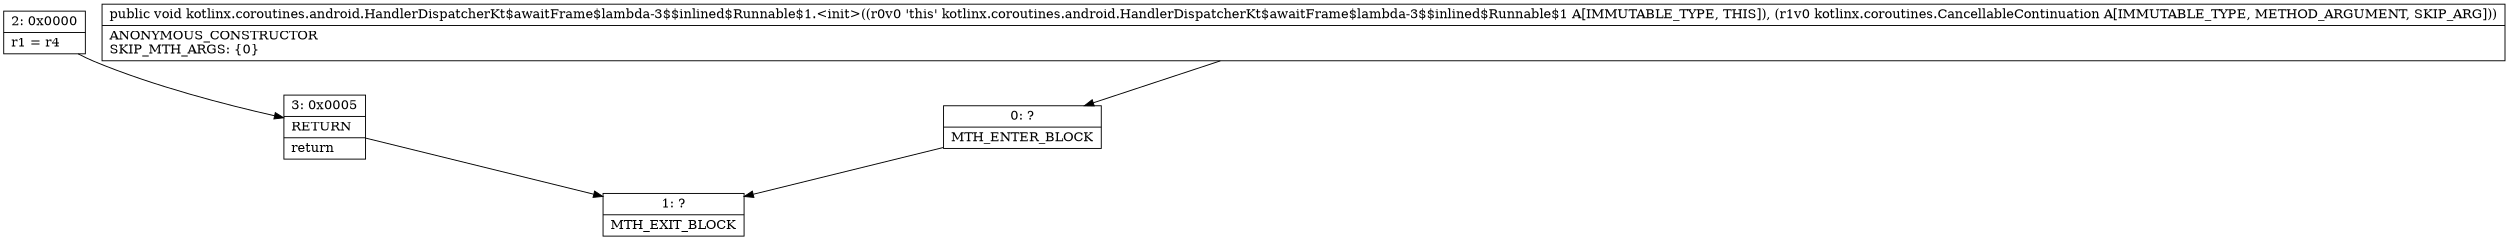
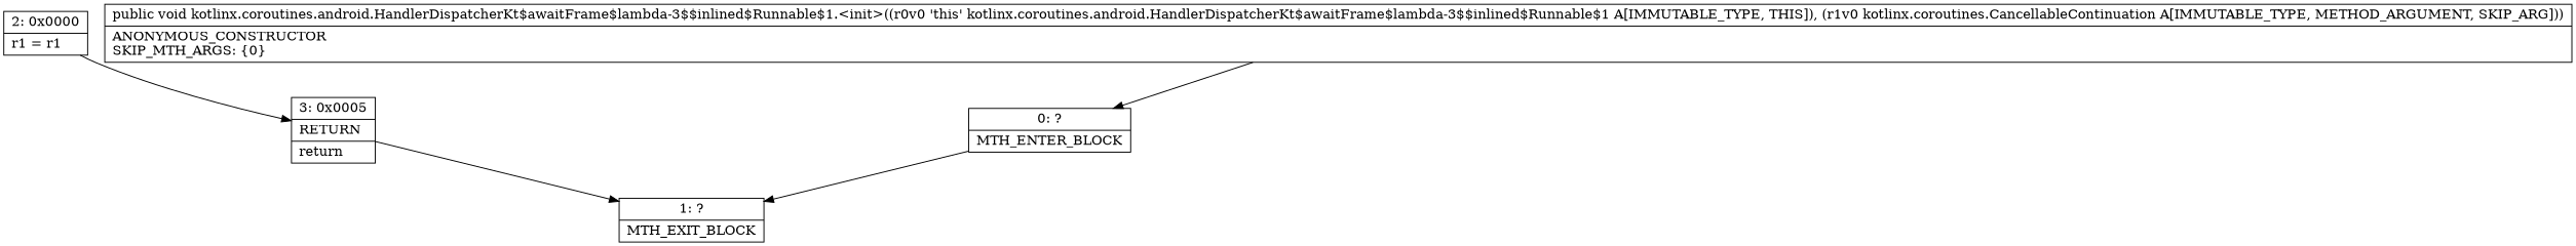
  digraph {
    node [shape=record]
    n1 [label="{0\:\ ?|MTH_ENTER_BLOCK\l}"]
    n2 [label="{1\:\ ?|MTH_EXIT_BLOCK\l}"]
-   n3 [label="{2\:\ 0x0000|r1 = r4\l}"]
+   n3 [label="{2\:\ 0x0000|r1 = r1\l}"]
    n4 [label="{3\:\ 0x0005|RETURN\l|return\l}"]
    n5 [label="{public void kotlinx.coroutines.android.HandlerDispatcherKt$awaitFrame$lambda\-3$$inlined$Runnable$1.\<init\>((r0v0 'this' kotlinx.coroutines.android.HandlerDispatcherKt$awaitFrame$lambda\-3$$inlined$Runnable$1 A[IMMUTABLE_TYPE, THIS]), (r1v0 kotlinx.coroutines.CancellableContinuation A[IMMUTABLE_TYPE, METHOD_ARGUMENT, SKIP_ARG]))  | ANONYMOUS_CONSTRUCTOR\lSKIP_MTH_ARGS: \{0\}\l}"]
    n1 -> n2
    n3 -> n4
    n4 -> n2
    n5 -> n1
  }
